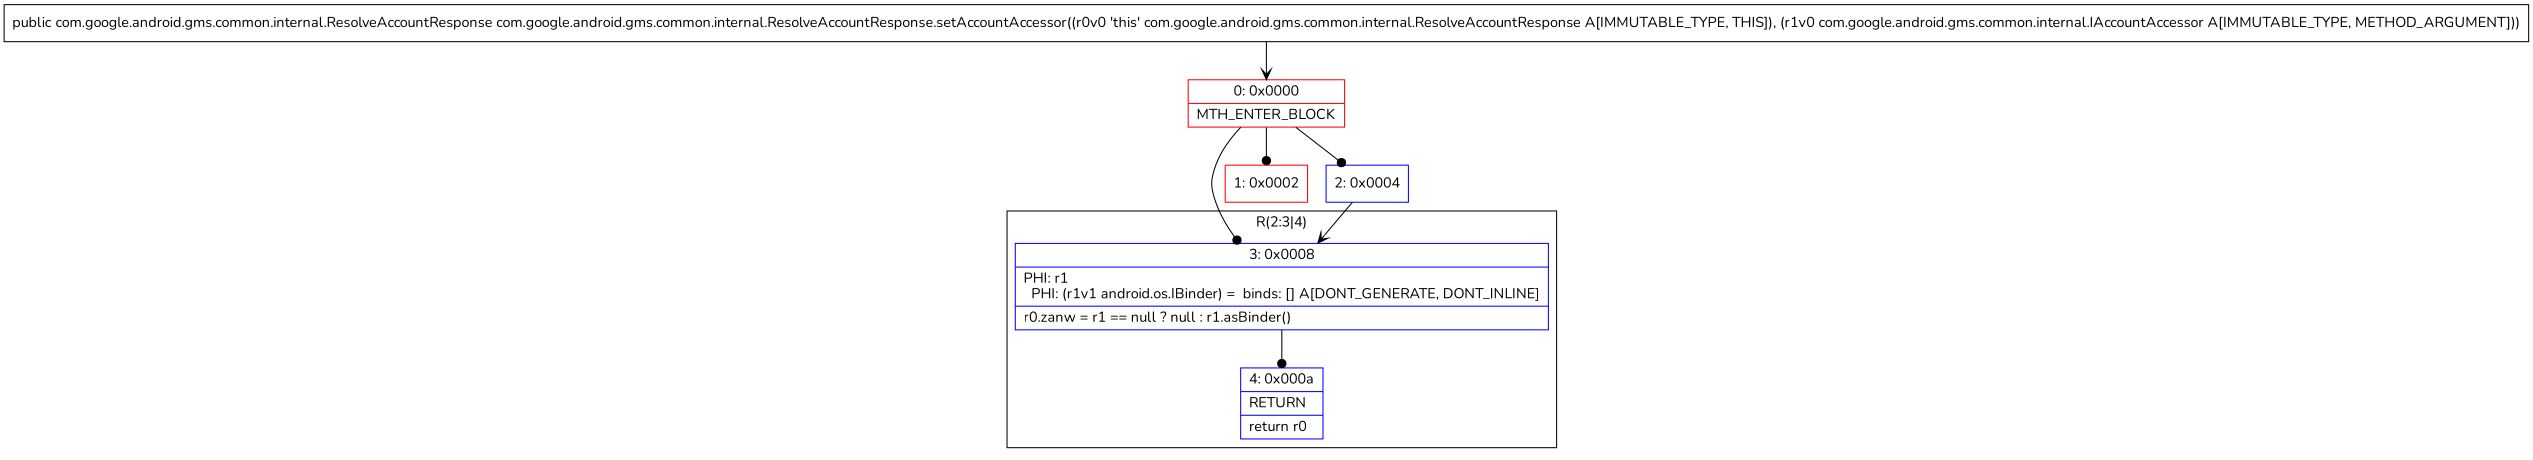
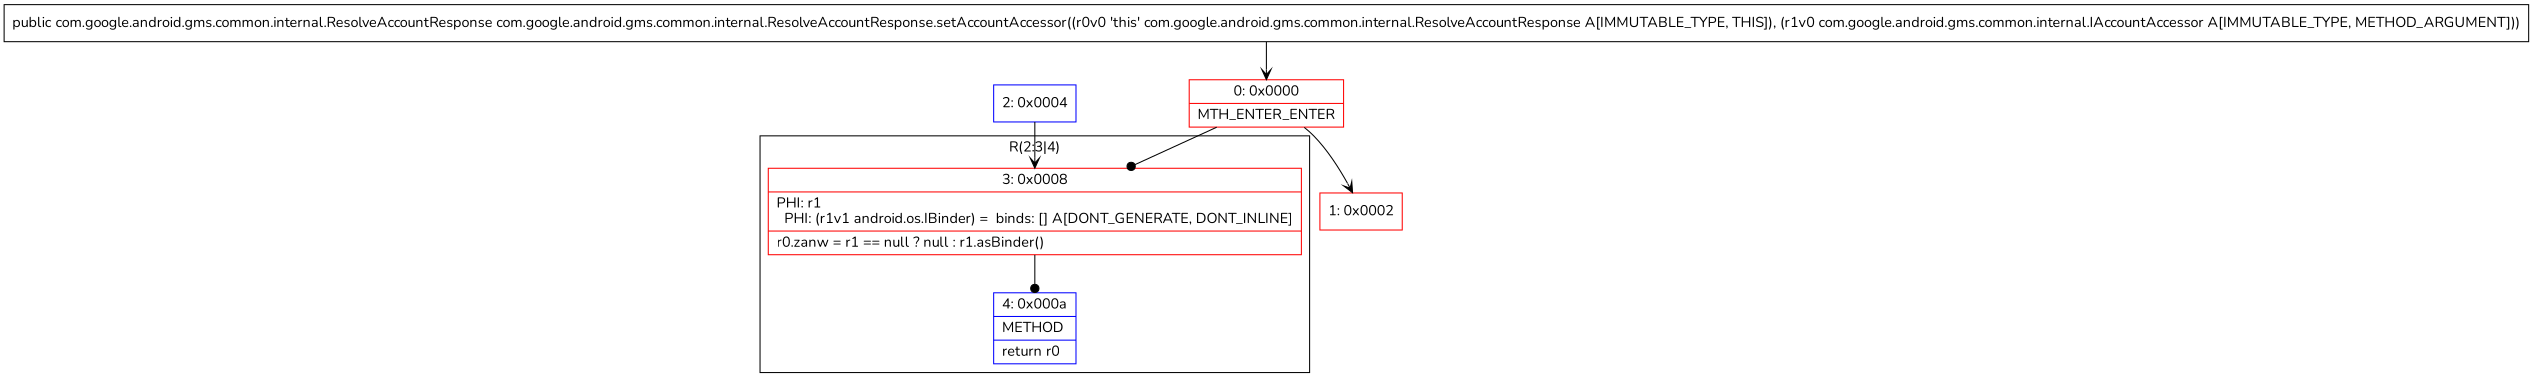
  digraph {
    fontname=Nunito
    node [color=blue fontname=Nunito shape=record]
    edge [arrowhead=dot fontname=Nunito]
-   n1 [label="{3\:\ 0x0008|PHI: r1 \l  PHI: (r1v1 android.os.IBinder) =  binds: [] A[DONT_GENERATE, DONT_INLINE]\l|r0.zanw = r1 == null ? null : r1.asBinder()\l}"]
-   n2 [label="{4\:\ 0x000a|RETURN\l|return r0\l}"]
-   n3 [color=red label="{0\:\ 0x0000|MTH_ENTER_BLOCK\l}"]
+   n1 [color=red label="{3\:\ 0x0008|PHI: r1 \l  PHI: (r1v1 android.os.IBinder) =  binds: [] A[DONT_GENERATE, DONT_INLINE]\l|r0.zanw = r1 == null ? null : r1.asBinder()\l}"]
+   n2 [label="{4\:\ 0x000a|METHOD\l|return r0\l}"]
+   n3 [color=red label="{0\:\ 0x0000|MTH_ENTER_ENTER\l}"]
    n4 [color=red label="{1\:\ 0x0002}"]
    n5 [label="{2\:\ 0x0004}"]
    n6 [label="{public com.google.android.gms.common.internal.ResolveAccountResponse com.google.android.gms.common.internal.ResolveAccountResponse.setAccountAccessor((r0v0 'this' com.google.android.gms.common.internal.ResolveAccountResponse A[IMMUTABLE_TYPE, THIS]), (r1v0 com.google.android.gms.common.internal.IAccountAccessor A[IMMUTABLE_TYPE, METHOD_ARGUMENT])) }" color=""]
    subgraph cluster_1 {
      label="R(2:3|4)"
      n1
      n2
    }
    n1 -> n2
    n3 -> n1
-   n3 -> n4
-   n3 -> n5
+   n3 -> n4 [arrowhead=vee]
    n5 -> n1 [arrowhead=vee]
    n6 -> n3 [arrowhead=vee]
  }
